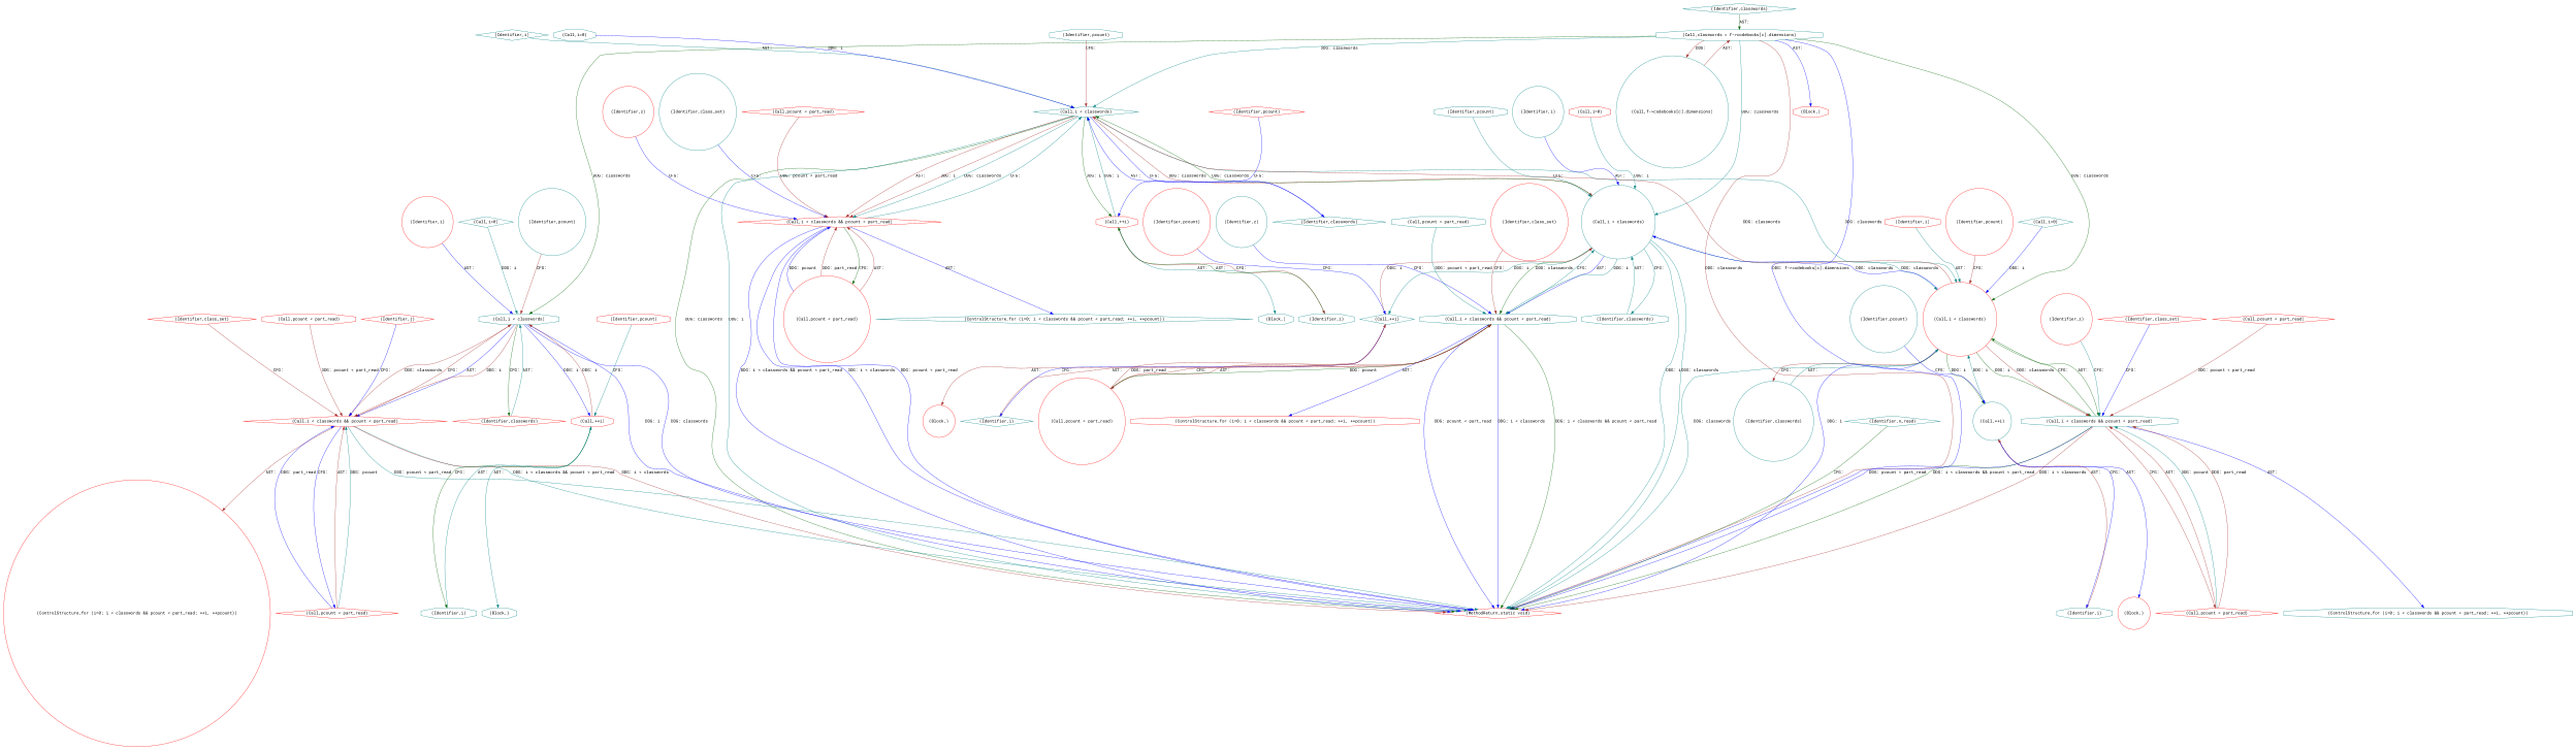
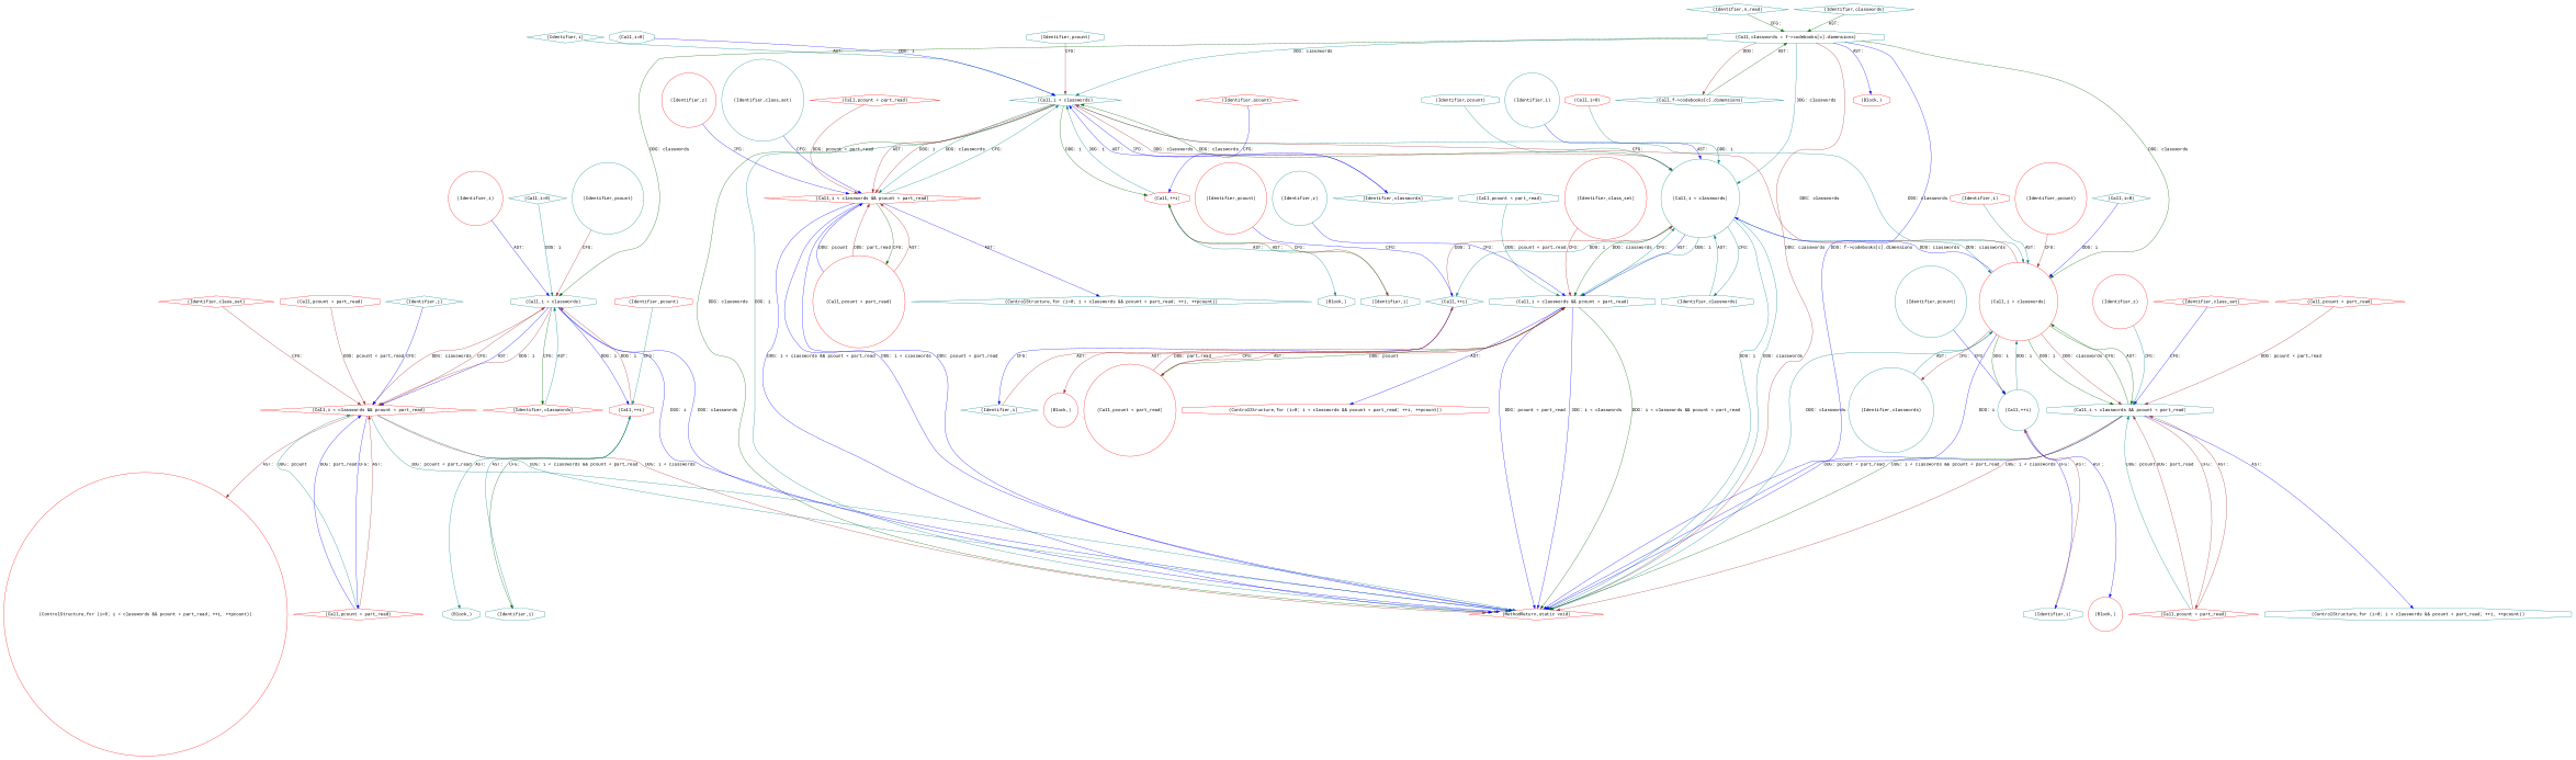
  digraph {
    fontname="Roboto Mono"
    node [color=teal fontname="Roboto Mono" shape=octagon]
    edge [color=blue fontname="Roboto Mono"]
    n1 [label="(Call,classwords = f->codebooks[c].dimensions)"]
    n2 [label="(Call,i < classwords)" shape=diamond]
    n3 [label="(Call,i < classwords)" shape=circle]
    n4 [color=red label="(Call,i < classwords)" shape=circle]
    n5 [label="(Call,i < classwords)"]
-   n6 [label="(Call,f->codebooks[c].dimensions)" shape=circle]
+   n6 [label="(Call,f->codebooks[c].dimensions)" shape=diamond]
    n7 [color=red label="(MethodReturn,static void)" shape=diamond]
    n8 [color=red label="(Block,)"]
    n9 [color=red label="(Call,i < classwords && pcount < part_read)" shape=diamond]
    n10 [color=red label="(Call,++i)"]
    n11 [label="(Identifier,classwords)" shape=diamond]
    n12 [label="(Call,i < classwords && pcount < part_read)"]
    n13 [label="(Call,++i)" shape=diamond]
    n14 [label="(Identifier,classwords)"]
    n15 [label="(Call,i < classwords && pcount < part_read)"]
    n16 [label="(Call,++i)" shape=circle]
    n17 [label="(Identifier,classwords)" shape=circle]
    n18 [color=red label="(Call,i < classwords && pcount < part_read)" shape=diamond]
    n19 [color=red label="(Call,++i)"]
    n20 [color=red label="(Identifier,classwords)" shape=diamond]
    n21 [color=red label="(Call,pcount < part_read)" shape=circle]
    n22 [label="(ControlStructure,for (i=0; i < classwords && pcount < part_read; ++i, ++pcount))" shape=diamond]
    n23 [label="(Identifier,i)"]
    n24 [label="(Block,)"]
    n25 [color=red label="(ControlStructure,for (i=0; i < classwords && pcount < part_read; ++i, ++pcount))"]
    n26 [color=red label="(Call,pcount < part_read)" shape=circle]
    n27 [color=red label="(Block,)" shape=circle]
    n28 [label="(Identifier,i)" shape=diamond]
    n29 [color=red label="(Call,pcount < part_read)" shape=diamond]
    n30 [label="(ControlStructure,for (i=0; i < classwords && pcount < part_read; ++i, ++pcount))"]
    n31 [label="(Identifier,i)"]
    n32 [color=red label="(Block,)" shape=circle]
    n33 [color=red label="(ControlStructure,for (i=0; i < classwords && pcount < part_read; ++i, ++pcount))" shape=circle]
    n34 [color=red label="(Call,pcount < part_read)" shape=diamond]
    n35 [label="(Identifier,i)"]
    n36 [label="(Block,)"]
-   n37 [color=red label="(Identifier,j)" shape=diamond]
+   n37 [label="(Identifier,j)" shape=diamond]
    n38 [label="(Identifier,i)" shape=circle]
    n39 [label="(Identifier,n_read)" shape=diamond]
    n40 [label="(Identifier,class_set)" shape=circle]
    n41 [label="(Identifier,classwords)" shape=diamond]
    n42 [color=red label="(Identifier,pcount)" shape=diamond]
    n43 [label="(Identifier,pcount)" shape=circle]
    n44 [label="(Identifier,i)" shape=diamond]
    n45 [label="(Identifier,z)" shape=circle]
    n46 [color=red label="(Identifier,pcount)"]
    n47 [color=red label="(Call,i=0)"]
    n48 [color=red label="(Identifier,class_set)" shape=diamond]
    n49 [label="(Identifier,pcount)" shape=circle]
    n50 [label="(Call,i=0)"]
    n51 [color=red label="(Identifier,i)" shape=circle]
    n52 [label="(Identifier,pcount)"]
    n53 [label="(Call,i=0)" shape=diamond]
    n54 [color=red label="(Identifier,class_set)" shape=diamond]
    n55 [color=red label="(Call,pcount < part_read)" shape=diamond]
    n56 [color=red label="(Call,pcount < part_read)" shape=diamond]
    n57 [color=red label="(Identifier,z)" shape=circle]
    n58 [color=red label="(Identifier,z)" shape=circle]
    n59 [color=red label="(Identifier,i)"]
    n60 [color=red label="(Identifier,pcount)" shape=circle]
    n61 [label="(Identifier,pcount)"]
    n62 [label="(Call,pcount < part_read)"]
    n63 [color=red label="(Identifier,pcount)" shape=circle]
    n64 [color=red label="(Call,pcount < part_read)"]
    n65 [label="(Call,i=0)" shape=diamond]
    n66 [color=red label="(Identifier,class_set)" shape=circle]
    n1 -> n2 [color=teal label="DDG: classwords"]
    n1 -> n3 [color=teal label="DDG: classwords"]
    n1 -> n4 [color=darkgreen label="DDG: classwords"]
    n1 -> n5 [color=darkgreen label="DDG: classwords"]
    n1 -> n6 [color=brown label="DDG: "]
    n1 -> n7 [color=brown label="DDG: classwords"]
    n1 -> n7 [label="DDG: f->codebooks[c].dimensions"]
    n1 -> n8 [label="AST: "]
    n2 -> n3 [color=brown label="DDG: classwords"]
    n2 -> n4 [color=teal label="DDG: classwords"]
    n2 -> n7 [color=darkgreen label="DDG: classwords"]
    n2 -> n7 [color=teal label="DDG: i"]
    n2 -> n9 [color=brown label="AST: "]
    n2 -> n9 [color=brown label="DDG: i"]
    n2 -> n9 [color=teal label="DDG: classwords"]
    n2 -> n10 [color=darkgreen label="DDG: i"]
    n2 -> n11 [label="CFG: "]
    n3 -> n2 [color=darkgreen label="DDG: classwords"]
    n3 -> n4 [color=teal label="DDG: classwords"]
    n3 -> n7 [color=teal label="DDG: i"]
    n3 -> n7 [color=teal label="DDG: classwords"]
    n3 -> n12 [label="AST: "]
    n3 -> n12 [color=teal label="DDG: i"]
    n3 -> n12 [color=darkgreen label="DDG: classwords"]
    n3 -> n13 [color=teal label="DDG: i"]
    n3 -> n14 [color=teal label="CFG: "]
    n4 -> n2 [color=brown label="DDG: classwords"]
    n4 -> n3 [label="DDG: classwords"]
    n4 -> n7 [color=teal label="DDG: classwords"]
    n4 -> n7 [label="DDG: i"]
    n4 -> n15 [color=darkgreen label="AST: "]
    n4 -> n15 [color=darkgreen label="DDG: i"]
    n4 -> n15 [color=brown label="DDG: classwords"]
    n4 -> n16 [color=darkgreen label="DDG: i"]
    n4 -> n17 [color=brown label="CFG: "]
    n5 -> n7 [label="DDG: i"]
    n5 -> n7 [label="DDG: classwords"]
    n5 -> n18 [label="AST: "]
    n5 -> n18 [color=brown label="DDG: i"]
    n5 -> n18 [color=brown label="DDG: classwords"]
    n5 -> n19 [label="DDG: i"]
    n5 -> n20 [color=darkgreen label="CFG: "]
-   n6 -> n1 [color=brown label="AST: "]
+   n6 -> n1 [color=darkgreen label="AST: "]
    n9 -> n2 [color=teal label="CFG: "]
    n9 -> n7 [label="DDG: pcount < part_read"]
    n9 -> n7 [label="DDG: i < classwords && pcount < part_read"]
    n9 -> n7 [label="DDG: i < classwords"]
    n9 -> n21 [color=darkgreen label="CFG: "]
    n9 -> n22 [label="AST: "]
    n10 -> n2 [color=teal label="DDG: i"]
    n10 -> n23 [color=brown label="CFG: "]
    n10 -> n24 [color=teal label="AST: "]
    n11 -> n2 [label="AST: "]
    n12 -> n3 [color=teal label="CFG: "]
    n12 -> n7 [label="DDG: pcount < part_read"]
    n12 -> n7 [label="DDG: i < classwords"]
    n12 -> n7 [color=darkgreen label="DDG: i < classwords && pcount < part_read"]
    n12 -> n25 [label="AST: "]
    n12 -> n26 [color=brown label="CFG: "]
    n13 -> n3 [color=brown label="DDG: i"]
    n13 -> n27 [color=brown label="AST: "]
    n13 -> n28 [label="CFG: "]
    n14 -> n3 [color=teal label="AST: "]
    n15 -> n4 [color=darkgreen label="CFG: "]
    n15 -> n7 [label="DDG: pcount < part_read"]
    n15 -> n7 [color=darkgreen label="DDG: i < classwords && pcount < part_read"]
    n15 -> n7 [color=brown label="DDG: i < classwords"]
    n15 -> n29 [color=brown label="CFG: "]
    n15 -> n30 [label="AST: "]
    n16 -> n4 [color=teal label="DDG: i"]
    n16 -> n31 [label="CFG: "]
    n16 -> n32 [label="AST: "]
    n17 -> n4 [color=teal label="AST: "]
    n18 -> n5 [color=brown label="CFG: "]
    n18 -> n7 [color=teal label="DDG: i < classwords && pcount < part_read"]
    n18 -> n7 [color=brown label="DDG: i < classwords"]
    n18 -> n7 [color=teal label="DDG: pcount < part_read"]
    n18 -> n33 [color=brown label="AST: "]
    n18 -> n34 [label="CFG: "]
    n19 -> n5 [color=brown label="DDG: i"]
    n19 -> n35 [color=darkgreen label="CFG: "]
    n19 -> n36 [color=teal label="AST: "]
    n20 -> n5 [color=teal label="AST: "]
    n21 -> n9 [color=brown label="AST: "]
    n21 -> n9 [label="DDG: pcount"]
    n21 -> n9 [color=brown label="DDG: part_read"]
    n23 -> n10 [color=darkgreen label="AST: "]
    n26 -> n12 [color=brown label="AST: "]
    n26 -> n12 [color=darkgreen label="DDG: pcount"]
    n26 -> n12 [color=brown label="DDG: part_read"]
    n28 -> n13 [color=brown label="AST: "]
    n29 -> n15 [color=brown label="AST: "]
    n29 -> n15 [color=teal label="DDG: pcount"]
    n29 -> n15 [color=brown label="DDG: part_read"]
    n31 -> n16 [color=brown label="AST: "]
    n34 -> n18 [color=brown label="AST: "]
    n34 -> n18 [color=teal label="DDG: pcount"]
    n34 -> n18 [label="DDG: part_read"]
    n35 -> n19 [color=teal label="AST: "]
    n37 -> n18 [label="CFG: "]
    n38 -> n3 [label="AST: "]
-   n39 -> n7 [color=darkgreen label="CFG: "]
+   n39 -> n1 [color=darkgreen label="CFG: "]
    n40 -> n9 [label="CFG: "]
    n41 -> n1 [color=darkgreen label="AST: "]
    n42 -> n10 [label="CFG: "]
    n43 -> n16 [label="CFG: "]
    n44 -> n2 [color=teal label="AST: "]
    n45 -> n12 [label="CFG: "]
    n46 -> n19 [color=teal label="CFG: "]
    n47 -> n3 [color=teal label="DDG: i"]
    n48 -> n15 [label="CFG: "]
    n49 -> n5 [color=brown label="CFG: "]
    n50 -> n2 [label="DDG: i"]
    n51 -> n5 [label="AST: "]
    n52 -> n2 [color=brown label="CFG: "]
    n53 -> n5 [color=teal label="DDG: i"]
    n54 -> n18 [color=brown label="CFG: "]
    n55 -> n9 [color=brown label="DDG: pcount < part_read"]
    n56 -> n15 [color=brown label="DDG: pcount < part_read"]
    n57 -> n9 [label="CFG: "]
    n58 -> n15 [color=teal label="CFG: "]
    n59 -> n4 [color=teal label="AST: "]
    n60 -> n13 [label="CFG: "]
    n61 -> n3 [color=teal label="CFG: "]
    n62 -> n12 [color=teal label="DDG: pcount < part_read"]
    n63 -> n4 [color=brown label="CFG: "]
    n64 -> n18 [color=brown label="DDG: pcount < part_read"]
    n65 -> n4 [label="DDG: i"]
    n66 -> n12 [color=brown label="CFG: "]
  }
